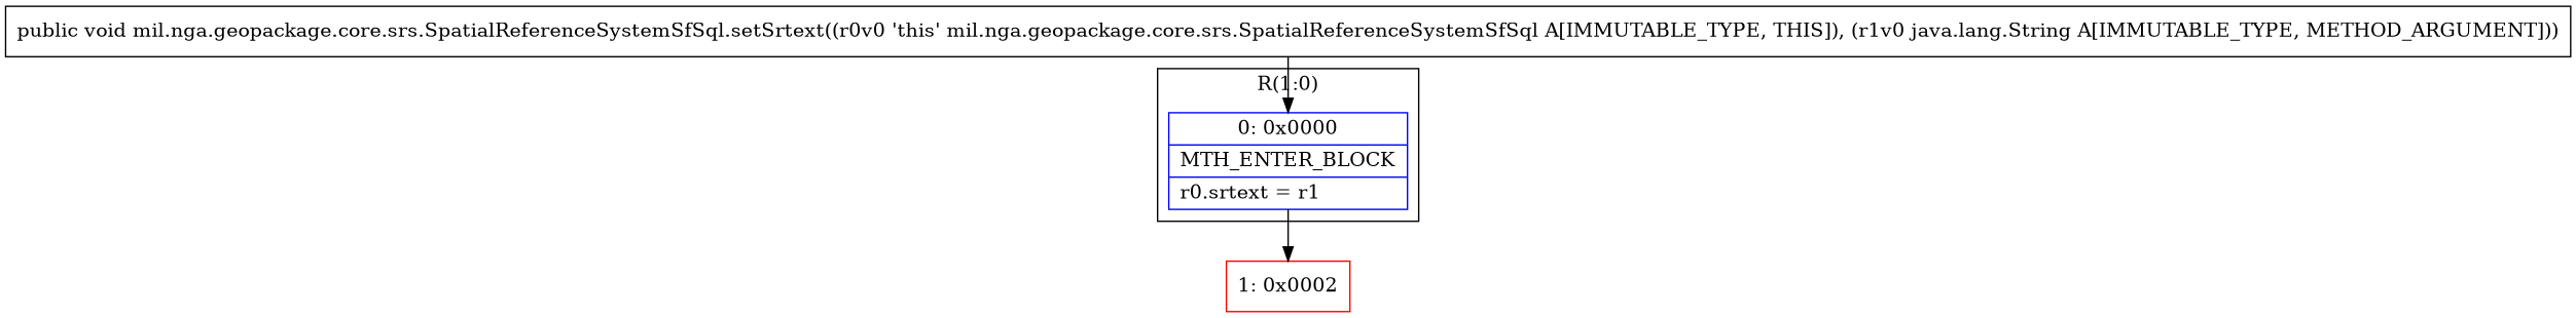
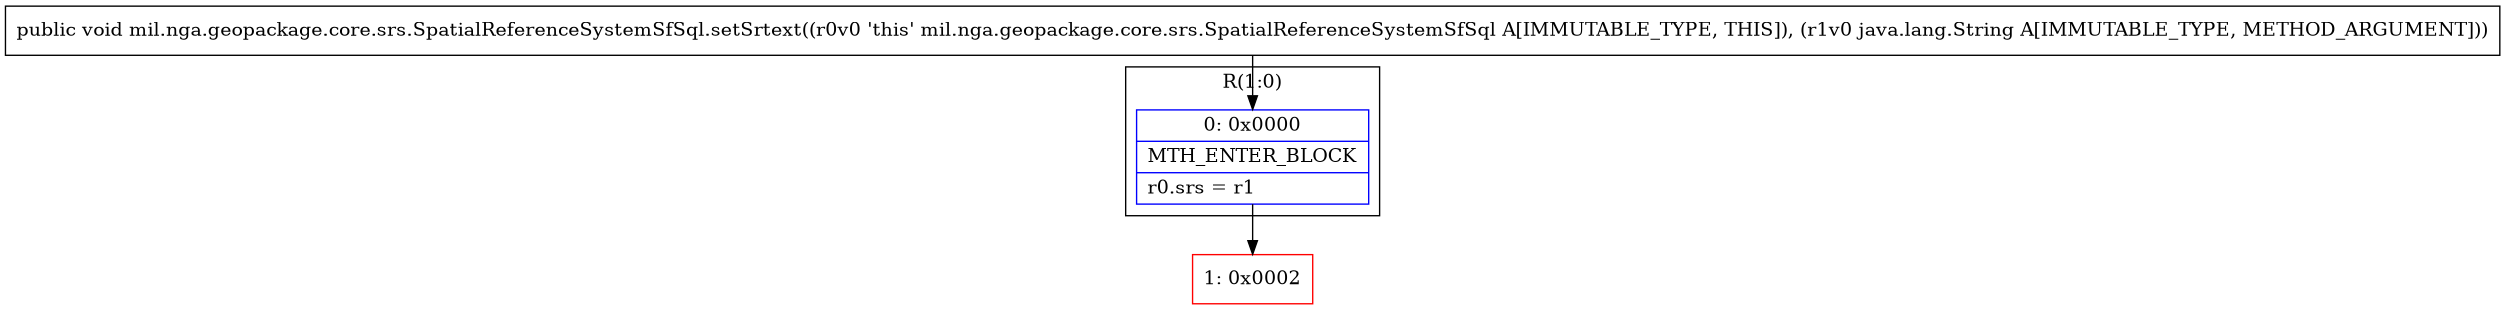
  digraph {
    node [shape=record]
-   n1 [color=blue label="{0\:\ 0x0000|MTH_ENTER_BLOCK\l|r0.srtext = r1\l}"]
+   n1 [color=blue label="{0\:\ 0x0000|MTH_ENTER_BLOCK\l|r0.srs = r1\l}"]
    n2 [color=red label="{1\:\ 0x0002}"]
    n3 [label="{public void mil.nga.geopackage.core.srs.SpatialReferenceSystemSfSql.setSrtext((r0v0 'this' mil.nga.geopackage.core.srs.SpatialReferenceSystemSfSql A[IMMUTABLE_TYPE, THIS]), (r1v0 java.lang.String A[IMMUTABLE_TYPE, METHOD_ARGUMENT])) }"]
    subgraph cluster_1 {
      label="R(1:0)"
      n1
    }
    n1 -> n2
    n3 -> n1
  }
